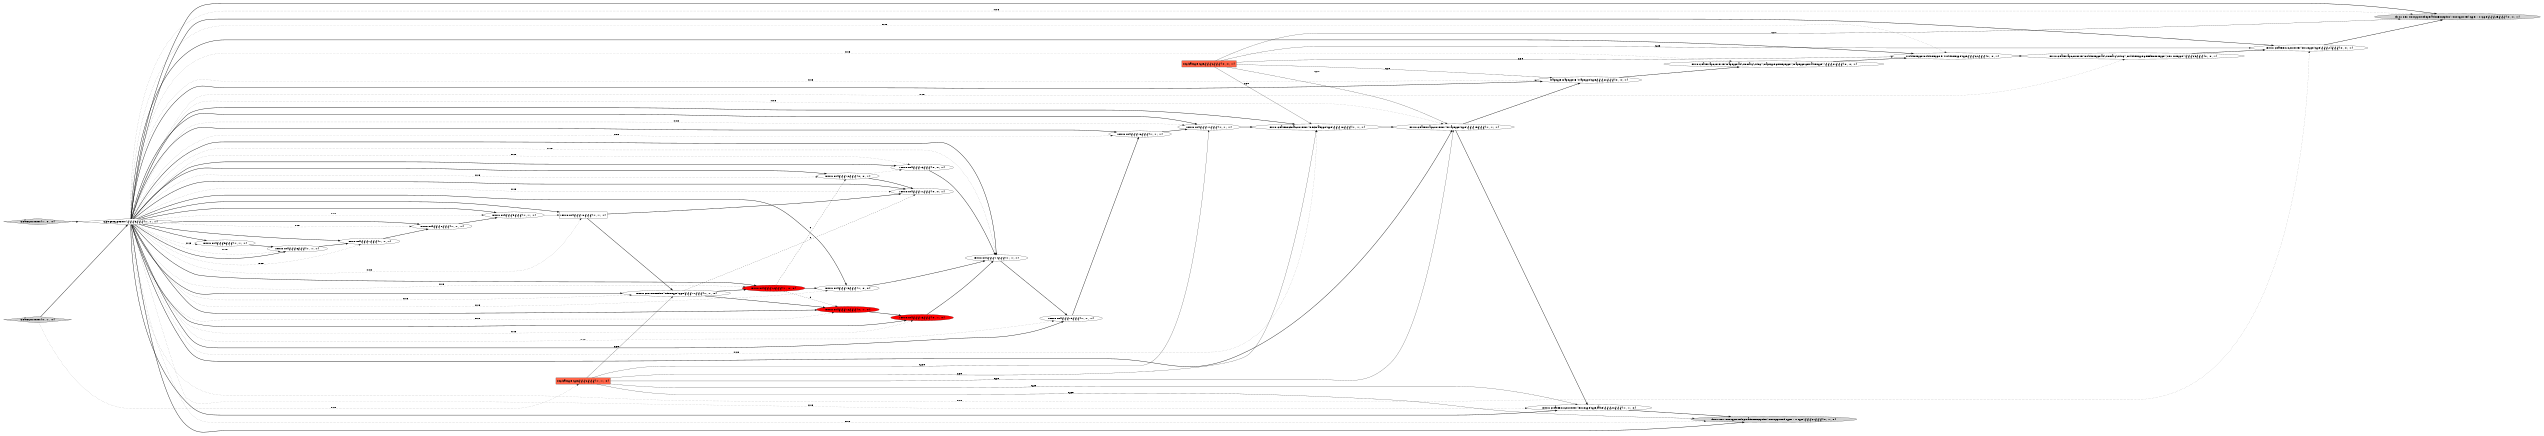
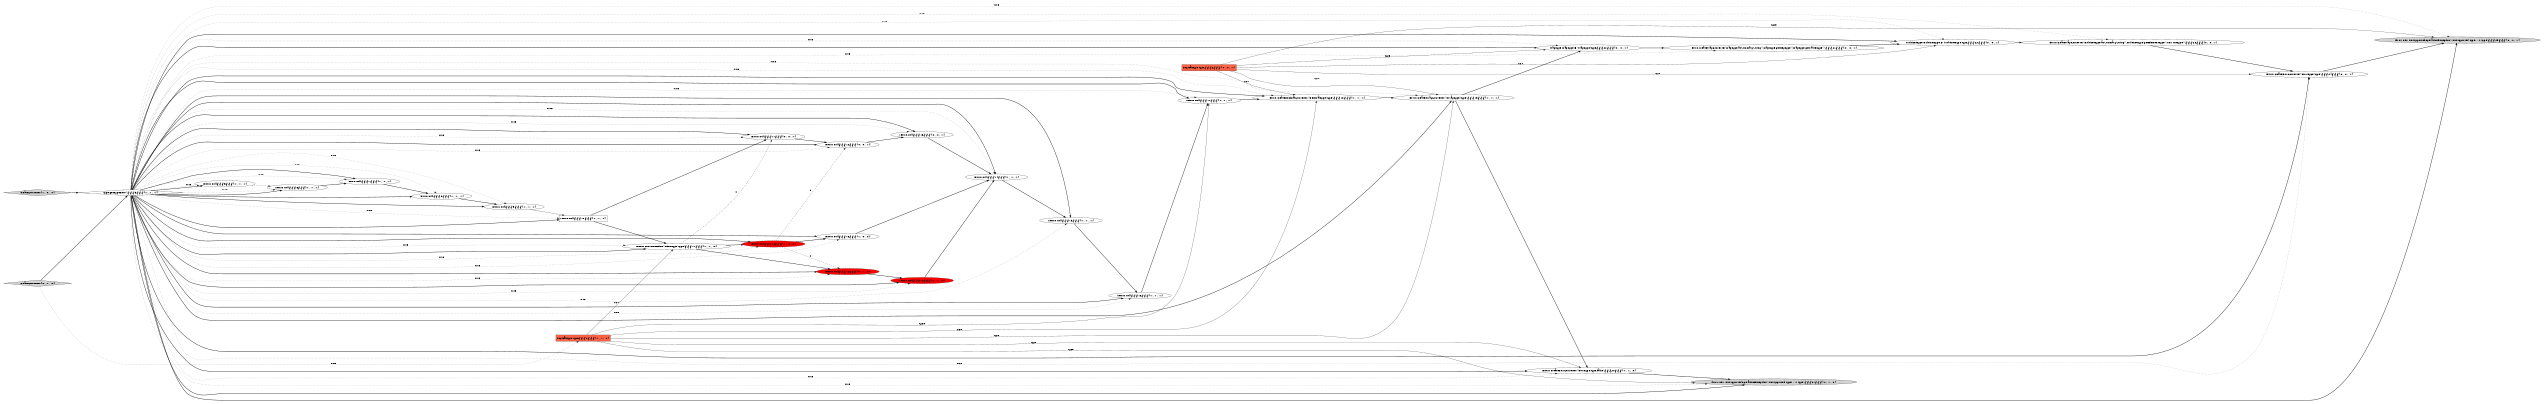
  digraph {
    rankdir=LR
    node [fillcolor=white shape=ellipse style=filled]
    edge [style=bold]
    n1 [label="return null@@@8@@@['1', '1', '1']"]
    n2 [label="return null@@@9@@@['1', '1', '1']"]
    n3 [label="return null@@@10@@@['1', '1', '1']" shape=box]
    n4 [label="return null@@@15@@@['1', '1', '1']"]
    n5 [label="return null@@@16@@@['1', '1', '1']"]
    n6 [label="return null@@@17@@@['1', '1', '1']"]
    n7 [label="type.getTypeRoot()@@@3@@@['1', '1', '1']" shape=diamond]
    n8 [label="return null@@@13@@@['0', '0', '1']"]
    n9 [label="return null@@@12@@@['0', '0', '1']"]
    n10 [label="return createDecimalConverter((DecimalType)type)@@@18@@@['1', '1', '1']"]
    n11 [fillcolor=red label="return null@@@12@@@['0', '1', '0']"]
    n12 [label="return null@@@6@@@['1', '1', '1']"]
    n13 [label="return null@@@13@@@['1', '0', '0']"]
    n14 [label="return createRowConverter((RowType)type,false)@@@20@@@['1', '1', '0']"]
    n15 [fillcolor=red label="return null@@@13@@@['0', '1', '0']"]
    n16 [label="return createArrayConverter((ArrayType)type)@@@19@@@['1', '1', '1']"]
    n17 [label="return convertToTime((TimeType)type)@@@11@@@['1', '1', '0']"]
    n18 [label="return createMapConverter(multisetType.asSummaryString(),multisetType.getElementType(),new IntType())@@@23@@@['0', '0', '1']"]
    n19 [label="MultisetType multisetType = (MultisetType)type@@@22@@@['0', '0', '1']"]
    n20 [fillcolor=red label="return null@@@12@@@['1', '0', '0']"]
    n21 [label="return null@@@14@@@['1', '1', '1']"]
    n22 [label="return null@@@7@@@['1', '1', '1']"]
    n23 [fillcolor=lightgray label="throw new UnsupportedOperationException(\"Unsupported type: \" + type)@@@25@@@['0', '0', '1']"]
    n24 [label="return null@@@11@@@['0', '0', '1']"]
    n25 [label="return null@@@5@@@['1', '1', '1']"]
    n26 [label="return createMapConverter(mapType.asSummaryString(),mapType.getKeyType(),mapType.getValueType())@@@21@@@['0', '0', '1']"]
    n27 [label="return createRowConverter((RowType)type)@@@24@@@['0', '0', '1']"]
    n28 [fillcolor=lightgray label="throw new UnsupportedOperationException(\"Unsupported type: \" + type)@@@21@@@['0', '1', '0']"]
    n29 [label="MapType mapType = (MapType)type@@@20@@@['0', '0', '1']"]
    n30 [fillcolor=lightgray label="createConverter['1', '0', '0']" shape=diamond]
    n31 [fillcolor=tomato label="LogicalType type@@@2@@@['1', '1', '0']" shape=box]
    n32 [fillcolor=tomato label="LogicalType type@@@2@@@['0', '0', '1']" shape=box]
    n33 [fillcolor=lightgray label="createConverter['0', '1', '0']" shape=diamond]
    n1 -> n2
    n2 -> n3 [style=solid]
    n3 -> n17
    n3 -> n24
    n4 -> n5
    n5 -> n6
    n6 -> n10
    n7 -> n1
    n7 -> n1 [label=true style=dotted]
    n7 -> n2
    n7 -> n2 [label=true style=dotted]
    n7 -> n3 [label=true style=dotted]
    n7 -> n3
    n7 -> n4 [label=true style=dotted]
    n7 -> n4
    n7 -> n5
    n7 -> n5 [label=true style=dotted]
    n7 -> n6
    n7 -> n6 [label=true style=dotted]
    n7 -> n8
    n7 -> n8 [label=true style=dotted]
    n7 -> n9
    n7 -> n9 [label=true style=dotted]
    n7 -> n10 [label=true style=dotted]
    n7 -> n10
    n7 -> n11 [label=true style=dotted]
    n7 -> n11
    n7 -> n12 [label=true style=dotted]
    n7 -> n12
    n7 -> n13
    n7 -> n13 [label=true style=dotted]
    n7 -> n14 [label=true style=dotted]
    n7 -> n14
    n7 -> n15
    n7 -> n15 [label=true style=dotted]
    n7 -> n16
    n7 -> n16 [label=true style=dotted]
    n7 -> n17
    n7 -> n17 [label=true style=dotted]
    n7 -> n18 [label=true style=dotted]
    n7 -> n19
    n7 -> n19 [label=true style=dotted]
    n7 -> n20 [label=true style=dotted]
    n7 -> n20
    n7 -> n21 [label=true style=dotted]
    n7 -> n21
    n7 -> n22 [label=true style=dotted]
    n7 -> n22
    n7 -> n23 [label=true style=dotted]
    n7 -> n23
    n7 -> n24
    n7 -> n24 [label=true style=dotted]
    n7 -> n25 [label=true style=dotted]
    n7 -> n25
    n7 -> n26 [label=true style=dotted]
    n7 -> n27 [label=true style=dotted]
    n7 -> n27
    n7 -> n28
    n7 -> n28 [label=true style=dotted]
    n7 -> n29 [label=true style=dotted]
    n7 -> n29
    n8 -> n21
-   n9 -> n8 [style=dotted]
+   n9 -> n8
    n10 -> n16
    n11 -> n15
    n12 -> n22
    n13 -> n21
    n14 -> n28
    n15 -> n21
    n16 -> n14
    n16 -> n29
    n17 -> n11
    n17 -> n20
    n17 -> n24 [label=0 style=dashed]
    n18 -> n27
    n19 -> n18
    n20 -> n9 [label=0 style=dashed]
    n20 -> n11 [label=0 style=dashed]
    n20 -> n13
    n21 -> n4
    n22 -> n1
-   n9 -> n24
-   n25 -> n12
+   n24 -> n9
+   n25 -> n12 [style=dashed]
    n26 -> n19
    n27 -> n23
    n29 -> n26
    n30 -> n7
    n31 -> n6 [label=type style=solid]
    n31 -> n10 [label=type style=solid]
    n31 -> n14 [label=type style=solid]
    n31 -> n16 [label=type style=solid]
    n31 -> n17 [label=type style=solid]
    n31 -> n28 [label=type style=solid]
    n32 -> n10 [label=type style=solid]
    n32 -> n16 [label=type style=solid]
    n32 -> n19 [label=type style=solid]
    n32 -> n23 [label=type style=solid]
    n32 -> n27 [label=type style=solid]
    n32 -> n29 [label=type style=solid]
    n33 -> n7
    n33 -> n31 [label=true style=dotted]
  }
